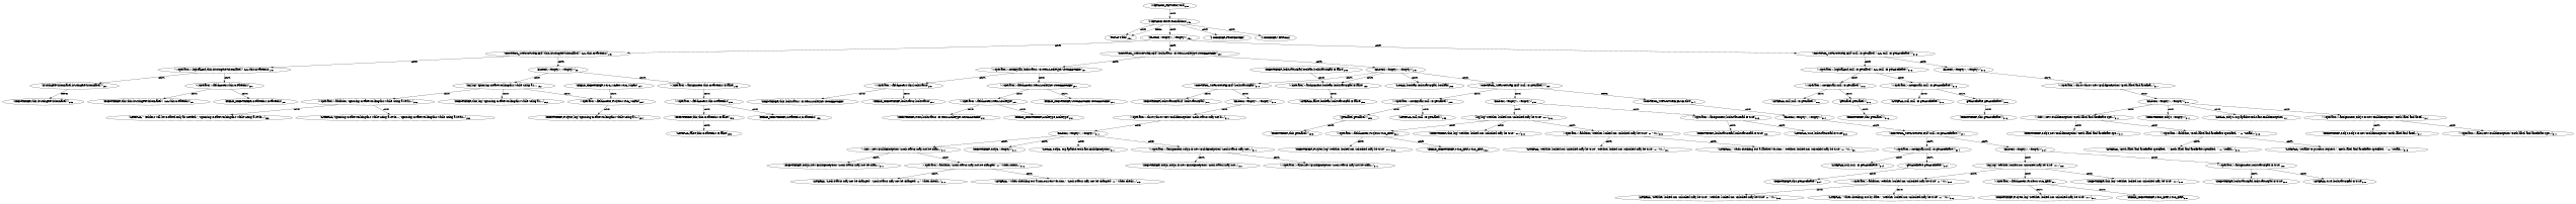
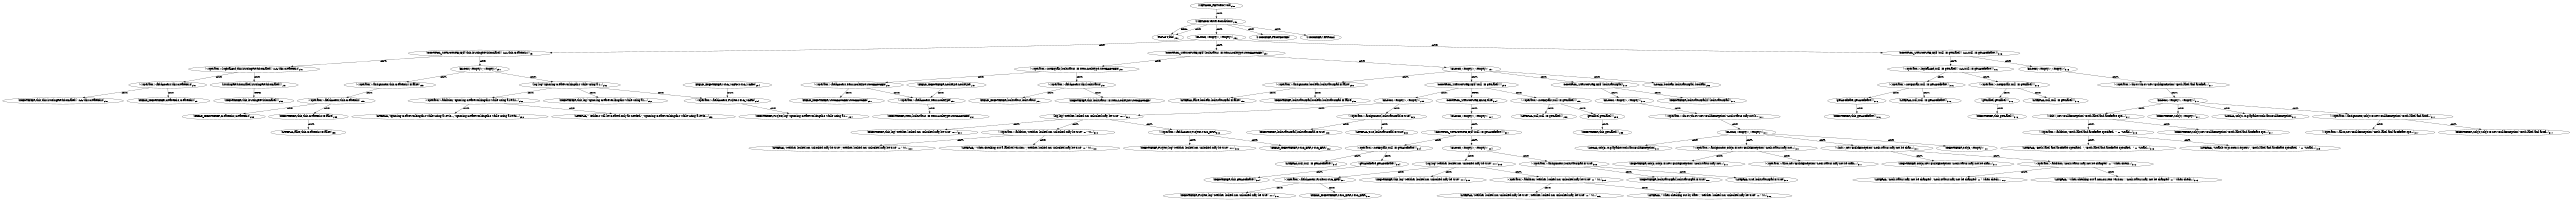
  digraph {
    n1 [label=<(METHOD,testPreconditions)<SUB>290</SUB>>]
    n2 [label=<(PARAM,this)<SUB>290</SUB>>]
    n3 [label=<(BLOCK,&lt;empty&gt;,&lt;empty&gt;)<SUB>290</SUB>>]
    n4 [label=<(MODIFIER,PROTECTED)>]
    n5 [label=<(MODIFIER,VIRTUAL)>]
    n6 [label=<(CONTROL_STRUCTURE,IF,if (this.isUsingRevisionLabel() &amp;&amp; this.createDirs))<SUB>291</SUB>>]
    n7 [label=<(CONTROL_STRUCTURE,IF,if (lockStatus != Item.LockType.UNCHANGED))<SUB>297</SUB>>]
    n8 [label=<(CONTROL_STRUCTURE,IF,if (null != getLabel() &amp;&amp; null != getAsOfDate()))<SUB>316</SUB>>]
    n9 [label=<(METHOD_RETURN,void)<SUB>290</SUB>>]
    n10 [label=<(&lt;operator&gt;.logicalAnd,this.isUsingRevisionLabel() &amp;&amp; this.createDirs)<SUB>291</SUB>>]
    n11 [label=<(BLOCK,&lt;empty&gt;,&lt;empty&gt;)<SUB>291</SUB>>]
    n12 [label=<(&lt;operator&gt;.notEquals,lockStatus != Item.LockType.UNCHANGED)<SUB>297</SUB>>]
    n13 [label=<(BLOCK,&lt;empty&gt;,&lt;empty&gt;)<SUB>297</SUB>>]
    n14 [label=<(&lt;operator&gt;.logicalAnd,null != getLabel() &amp;&amp; null != getAsOfDate())<SUB>316</SUB>>]
    n15 [label=<(BLOCK,&lt;empty&gt;,&lt;empty&gt;)<SUB>316</SUB>>]
    n16 [label=<(isUsingRevisionLabel,isUsingRevisionLabel())<SUB>291</SUB>>]
    n17 [label=<(&lt;operator&gt;.fieldAccess,this.createDirs)<SUB>291</SUB>>]
    n18 [label=<(log,log(&quot;Ignoring createworkingdirs while using a r...)<SUB>292</SUB>>]
    n19 [label=<(&lt;operator&gt;.assignment,this.createDirs = false)<SUB>295</SUB>>]
    n20 [label=<(IDENTIFIER,this,isUsingRevisionLabel())<SUB>293</SUB>>]
    n21 [label=<(IDENTIFIER,this,this.isUsingRevisionLabel() &amp;&amp; this.createDirs)<SUB>291</SUB>>]
    n22 [label=<(FIELD_IDENTIFIER,createDirs,createDirs)<SUB>291</SUB>>]
    n23 [label=<(IDENTIFIER,this,log(&quot;Ignoring createworkingdirs while using a r...)<SUB>292</SUB>>]
    n24 [label=<(&lt;operator&gt;.addition,&quot;Ignoring createworkingdirs while using a revis...)<SUB>292</SUB>>]
    n25 [label=<(&lt;operator&gt;.fieldAccess,Project.MSG_WARN)<SUB>294</SUB>>]
    n26 [label=<(&lt;operator&gt;.fieldAccess,this.createDirs)<SUB>295</SUB>>]
    n27 [label=<(LITERAL,&quot;Ignoring createworkingdirs while using a revis...,&quot;Ignoring createworkingdirs while using a revis...)<SUB>292</SUB>>]
    n28 [label=<(LITERAL,&quot;  Folders will be created only as needed.&quot;,&quot;Ignoring createworkingdirs while using a revis...)<SUB>293</SUB>>]
    n29 [label=<(IDENTIFIER,Project,log(&quot;Ignoring createworkingdirs while using a r...)<SUB>294</SUB>>]
    n30 [label=<(FIELD_IDENTIFIER,MSG_WARN,MSG_WARN)<SUB>294</SUB>>]
-   n31 [label=<(IDENTIFIER,this,this.createDirs = false)<SUB>795</SUB>>]
+   n31 [label=<(IDENTIFIER,this,this.createDirs = false)<SUB>295</SUB>>]
    n32 [label=<(FIELD_IDENTIFIER,createDirs,createDirs)<SUB>295</SUB>>]
    n33 [label=<(LITERAL,false,this.createDirs = false)<SUB>295</SUB>>]
    n34 [label=<(&lt;operator&gt;.fieldAccess,this.lockStatus)<SUB>297</SUB>>]
    n35 [label=<(&lt;operator&gt;.fieldAccess,Item.LockType.UNCHANGED)<SUB>297</SUB>>]
    n36 [label=<(LOCAL,boolean lockStatusBad: boolean)<SUB>298</SUB>>]
    n37 [label=<(&lt;operator&gt;.assignment,boolean lockStatusBad = false)<SUB>298</SUB>>]
    n38 [label=<(CONTROL_STRUCTURE,IF,if (null != getLabel()))<SUB>299</SUB>>]
    n39 [label=<(CONTROL_STRUCTURE,IF,if (lockStatusBad))<SUB>310</SUB>>]
    n40 [label=<(IDENTIFIER,this,lockStatus != Item.LockType.UNCHANGED)>]
    n41 [label=<(FIELD_IDENTIFIER,lockStatus,lockStatus)<SUB>297</SUB>>]
    n42 [label=<(&lt;operator&gt;.fieldAccess,Item.LockType)<SUB>297</SUB>>]
    n43 [label=<(FIELD_IDENTIFIER,UNCHANGED,UNCHANGED)<SUB>297</SUB>>]
    n44 [label=<(IDENTIFIER,Item,lockStatus != Item.LockType.UNCHANGED)<SUB>297</SUB>>]
    n45 [label=<(FIELD_IDENTIFIER,LockType,LockType)<SUB>297</SUB>>]
    n46 [label=<(IDENTIFIER,lockStatusBad,boolean lockStatusBad = false)<SUB>298</SUB>>]
    n47 [label=<(LITERAL,false,boolean lockStatusBad = false)<SUB>298</SUB>>]
    n48 [label=<(&lt;operator&gt;.notEquals,null != getLabel())<SUB>299</SUB>>]
    n49 [label=<(BLOCK,&lt;empty&gt;,&lt;empty&gt;)<SUB>299</SUB>>]
    n50 [label=<(CONTROL_STRUCTURE,ELSE,else)<SUB>304</SUB>>]
    n51 [label=<(IDENTIFIER,lockStatusBad,if (lockStatusBad))<SUB>310</SUB>>]
    n52 [label=<(BLOCK,&lt;empty&gt;,&lt;empty&gt;)<SUB>310</SUB>>]
    n53 [label=<(LITERAL,null,null != getLabel())<SUB>299</SUB>>]
    n54 [label=<(getLabel,getLabel())<SUB>299</SUB>>]
    n55 [label=<(log,log(&quot;Neither locked nor unlocked may be true&quot; +...)<SUB>300</SUB>>]
    n56 [label=<(&lt;operator&gt;.assignment,lockStatusBad = true)<SUB>303</SUB>>]
    n57 [label=<(BLOCK,&lt;empty&gt;,&lt;empty&gt;)<SUB>304</SUB>>]
    n58 [label=<(IDENTIFIER,this,getLabel())<SUB>299</SUB>>]
    n59 [label=<(IDENTIFIER,this,log(&quot;Neither locked nor unlocked may be true&quot; +...)<SUB>300</SUB>>]
    n60 [label=<(&lt;operator&gt;.addition,&quot;Neither locked nor unlocked may be true&quot; + &quot; w...)<SUB>300</SUB>>]
    n61 [label=<(&lt;operator&gt;.fieldAccess,Project.MSG_ERR)<SUB>302</SUB>>]
    n62 [label=<(IDENTIFIER,lockStatusBad,lockStatusBad = true)<SUB>303</SUB>>]
    n63 [label=<(LITERAL,true,lockStatusBad = true)<SUB>303</SUB>>]
    n64 [label=<(LITERAL,&quot;Neither locked nor unlocked may be true&quot;,&quot;Neither locked nor unlocked may be true&quot; + &quot; w...)<SUB>300</SUB>>]
    n65 [label=<(LITERAL,&quot; when checking out a labeled version.&quot;,&quot;Neither locked nor unlocked may be true&quot; + &quot; w...)<SUB>301</SUB>>]
    n66 [label=<(IDENTIFIER,Project,log(&quot;Neither locked nor unlocked may be true&quot; +...)<SUB>302</SUB>>]
    n67 [label=<(FIELD_IDENTIFIER,MSG_ERR,MSG_ERR)<SUB>302</SUB>>]
    n68 [label=<(CONTROL_STRUCTURE,IF,if (null != getAsOfDate()))<SUB>304</SUB>>]
    n69 [label=<(&lt;operator&gt;.notEquals,null != getAsOfDate())<SUB>304</SUB>>]
    n70 [label=<(BLOCK,&lt;empty&gt;,&lt;empty&gt;)<SUB>304</SUB>>]
    n71 [label=<(LITERAL,null,null != getAsOfDate())<SUB>304</SUB>>]
    n72 [label=<(getAsOfDate,getAsOfDate())<SUB>304</SUB>>]
    n73 [label=<(log,log(&quot;Neither locked nor unlocked may be true&quot; +...)<SUB>305</SUB>>]
    n74 [label=<(&lt;operator&gt;.assignment,lockStatusBad = true)<SUB>308</SUB>>]
    n75 [label=<(IDENTIFIER,this,getAsOfDate())<SUB>304</SUB>>]
    n76 [label=<(IDENTIFIER,this,log(&quot;Neither locked nor unlocked may be true&quot; +...)<SUB>305</SUB>>]
    n77 [label=<(&lt;operator&gt;.addition,&quot;Neither locked nor unlocked may be true&quot; + &quot; w...)<SUB>305</SUB>>]
    n78 [label=<(&lt;operator&gt;.fieldAccess,Project.MSG_ERR)<SUB>307</SUB>>]
    n79 [label=<(IDENTIFIER,lockStatusBad,lockStatusBad = true)<SUB>308</SUB>>]
    n80 [label=<(LITERAL,true,lockStatusBad = true)<SUB>308</SUB>>]
    n81 [label=<(LITERAL,&quot;Neither locked nor unlocked may be true&quot;,&quot;Neither locked nor unlocked may be true&quot; + &quot; w...)<SUB>305</SUB>>]
    n82 [label=<(LITERAL,&quot; when checking out by date.&quot;,&quot;Neither locked nor unlocked may be true&quot; + &quot; w...)<SUB>306</SUB>>]
    n83 [label=<(IDENTIFIER,Project,log(&quot;Neither locked nor unlocked may be true&quot; +...)<SUB>307</SUB>>]
    n84 [label=<(FIELD_IDENTIFIER,MSG_ERR,MSG_ERR)<SUB>307</SUB>>]
    n85 [label=<(&lt;operator&gt;.throw,throw new BuildException(&quot;Lock status may not b...)<SUB>311</SUB>>]
    n86 [label=<(BLOCK,&lt;empty&gt;,&lt;empty&gt;)<SUB>311</SUB>>]
    n87 [label=<(LOCAL,$obj3: org.apache.tools.ant.BuildException)<SUB>311</SUB>>]
    n88 [label=<(&lt;operator&gt;.assignment,$obj3 = new BuildException(&quot;Lock status may not...)<SUB>311</SUB>>]
    n89 [label=<(&lt;init&gt;,new BuildException(&quot;Lock status may not be chan...)<SUB>311</SUB>>]
    n90 [label=<(IDENTIFIER,$obj3,&lt;empty&gt;)<SUB>311</SUB>>]
    n91 [label=<(IDENTIFIER,$obj3,$obj3 = new BuildException(&quot;Lock status may not...)<SUB>311</SUB>>]
    n92 [label=<(&lt;operator&gt;.alloc,new BuildException(&quot;Lock status may not be chan...)<SUB>311</SUB>>]
    n93 [label=<(IDENTIFIER,$obj3,new BuildException(&quot;Lock status may not be chan...)<SUB>311</SUB>>]
    n94 [label=<(&lt;operator&gt;.addition,&quot;Lock status may not be changed&quot; + &quot; when check...)<SUB>312</SUB>>]
    n95 [label=<(LITERAL,&quot;Lock status may not be changed&quot;,&quot;Lock status may not be changed&quot; + &quot; when check...)<SUB>312</SUB>>]
    n96 [label=<(LITERAL,&quot; when checking out a non-current version.&quot;,&quot;Lock status may not be changed&quot; + &quot; when check...)<SUB>313</SUB>>]
    n97 [label=<(&lt;operator&gt;.notEquals,null != getLabel())<SUB>316</SUB>>]
    n98 [label=<(&lt;operator&gt;.notEquals,null != getAsOfDate())<SUB>316</SUB>>]
    n99 [label=<(&lt;operator&gt;.throw,throw new BuildException(&quot;Both label and asOfDa...)<SUB>317</SUB>>]
    n100 [label=<(LITERAL,null,null != getLabel())<SUB>316</SUB>>]
    n101 [label=<(getLabel,getLabel())<SUB>316</SUB>>]
    n102 [label=<(LITERAL,null,null != getAsOfDate())<SUB>316</SUB>>]
    n103 [label=<(getAsOfDate,getAsOfDate())<SUB>316</SUB>>]
    n104 [label=<(IDENTIFIER,this,getLabel())<SUB>316</SUB>>]
    n105 [label=<(IDENTIFIER,this,getAsOfDate())<SUB>316</SUB>>]
    n106 [label=<(BLOCK,&lt;empty&gt;,&lt;empty&gt;)<SUB>317</SUB>>]
    n107 [label=<(LOCAL,$obj4: org.apache.tools.ant.BuildException)<SUB>317</SUB>>]
    n108 [label=<(&lt;operator&gt;.assignment,$obj4 = new BuildException(&quot;Both label and asOf...)<SUB>317</SUB>>]
    n109 [label=<(&lt;init&gt;,new BuildException(&quot;Both label and asOfDate spe...)<SUB>317</SUB>>]
    n110 [label=<(IDENTIFIER,$obj4,&lt;empty&gt;)<SUB>317</SUB>>]
    n111 [label=<(IDENTIFIER,$obj4,$obj4 = new BuildException(&quot;Both label and asOf...)<SUB>317</SUB>>]
    n112 [label=<(&lt;operator&gt;.alloc,new BuildException(&quot;Both label and asOfDate spe...)<SUB>317</SUB>>]
    n113 [label=<(IDENTIFIER,$obj4,new BuildException(&quot;Both label and asOfDate spe...)<SUB>317</SUB>>]
    n114 [label=<(&lt;operator&gt;.addition,&quot;Both label and asOfDate specified.  &quot; + &quot;Unabl...)<SUB>318</SUB>>]
    n115 [label=<(LITERAL,&quot;Both label and asOfDate specified.  &quot;,&quot;Both label and asOfDate specified.  &quot; + &quot;Unabl...)<SUB>318</SUB>>]
    n116 [label=<(LITERAL,&quot;Unable to process request.&quot;,&quot;Both label and asOfDate specified.  &quot; + &quot;Unabl...)<SUB>319</SUB>>]
    n1 -> n2 [label="AST: "]
    n1 -> n2 [label="DDG: "]
    n1 -> n3 [label="AST: "]
    n1 -> n4 [label="AST: "]
    n1 -> n5 [label="AST: "]
    n3 -> n6 [label="AST: "]
    n3 -> n7 [label="AST: "]
    n3 -> n8 [label="AST: "]
    n6 -> n10 [label="AST: "]
    n6 -> n11 [label="AST: "]
    n7 -> n12 [label="AST: "]
    n7 -> n13 [label="AST: "]
    n8 -> n14 [label="AST: "]
    n8 -> n15 [label="AST: "]
    n9 -> n1 [label="AST: "]
    n10 -> n16 [label="AST: "]
    n10 -> n17 [label="AST: "]
    n11 -> n18 [label="AST: "]
    n11 -> n19 [label="AST: "]
    n12 -> n34 [label="AST: "]
    n12 -> n35 [label="AST: "]
    n13 -> n36 [label="AST: "]
    n13 -> n37 [label="AST: "]
    n13 -> n38 [label="AST: "]
    n13 -> n39 [label="AST: "]
    n14 -> n97 [label="AST: "]
    n14 -> n98 [label="AST: "]
    n15 -> n99 [label="AST: "]
    n16 -> n20 [label="DDG: "]
    n17 -> n21 [label="AST: "]
    n17 -> n22 [label="AST: "]
    n18 -> n23 [label="AST: "]
    n18 -> n24 [label="AST: "]
    n18 -> n25 [label="AST: "]
    n19 -> n26 [label="AST: "]
    n24 -> n27 [label="AST: "]
    n24 -> n28 [label="AST: "]
    n25 -> n29 [label="AST: "]
    n26 -> n31 [label="AST: "]
    n26 -> n32 [label="AST: "]
    n30 -> n25 [label="AST: "]
    n31 -> n33 [label="AST: "]
    n34 -> n40 [label="AST: "]
    n34 -> n41 [label="AST: "]
    n35 -> n42 [label="AST: "]
    n35 -> n43 [label="AST: "]
-   n46 -> n37 [label="AST: "]
+   n37 -> n46 [label="AST: "]
    n37 -> n47 [label="AST: "]
    n38 -> n48 [label="AST: "]
    n38 -> n49 [label="AST: "]
    n38 -> n50 [label="DDG: "]
    n39 -> n51 [label="AST: "]
    n39 -> n52 [label="AST: "]
    n42 -> n44 [label="AST: "]
-   n42 -> n45 [label="AST: "]
+   n45 -> n42 [label="AST: "]
    n48 -> n53 [label="AST: "]
    n48 -> n54 [label="AST: "]
    n49 -> n55 [label="AST: "]
    n49 -> n56 [label="AST: "]
    n50 -> n57 [label="AST: "]
    n52 -> n85 [label="AST: "]
    n54 -> n58 [label="AST: "]
    n55 -> n59 [label="AST: "]
    n55 -> n60 [label="AST: "]
    n55 -> n61 [label="AST: "]
    n56 -> n62 [label="AST: "]
    n56 -> n63 [label="AST: "]
    n57 -> n68 [label="AST: "]
    n60 -> n64 [label="AST: "]
    n60 -> n65 [label="AST: "]
    n61 -> n66 [label="AST: "]
    n61 -> n67 [label="AST: "]
    n68 -> n69 [label="AST: "]
    n68 -> n70 [label="AST: "]
    n69 -> n71 [label="AST: "]
    n69 -> n72 [label="AST: "]
    n70 -> n73 [label="AST: "]
    n70 -> n74 [label="AST: "]
    n72 -> n75 [label="AST: "]
    n73 -> n76 [label="AST: "]
    n73 -> n77 [label="AST: "]
    n73 -> n78 [label="AST: "]
    n74 -> n79 [label="AST: "]
    n74 -> n80 [label="AST: "]
    n77 -> n81 [label="AST: "]
    n77 -> n82 [label="AST: "]
    n78 -> n83 [label="AST: "]
    n78 -> n84 [label="AST: "]
    n85 -> n86 [label="AST: "]
    n86 -> n87 [label="AST: "]
    n86 -> n88 [label="AST: "]
    n86 -> n89 [label="AST: "]
    n86 -> n90 [label="AST: "]
    n88 -> n91 [label="AST: "]
    n88 -> n92 [label="AST: "]
    n89 -> n93 [label="AST: "]
    n89 -> n94 [label="AST: "]
    n94 -> n95 [label="AST: "]
    n94 -> n96 [label="AST: "]
    n97 -> n100 [label="AST: "]
    n97 -> n101 [label="AST: "]
    n98 -> n102 [label="AST: "]
    n98 -> n103 [label="AST: "]
    n99 -> n106 [label="AST: "]
    n101 -> n104 [label="AST: "]
    n103 -> n105 [label="AST: "]
    n106 -> n107 [label="AST: "]
    n106 -> n108 [label="AST: "]
    n106 -> n109 [label="AST: "]
    n106 -> n110 [label="AST: "]
    n108 -> n111 [label="AST: "]
    n108 -> n112 [label="AST: "]
    n109 -> n113 [label="AST: "]
    n109 -> n114 [label="AST: "]
    n114 -> n115 [label="AST: "]
    n114 -> n116 [label="AST: "]
  }
